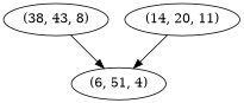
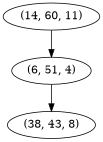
  digraph {
    "(6, 51, 4)"
    "(38, 43, 8)"
-   "(14, 20, 11)"
-   "(38, 43, 8)" -> "(6, 51, 4)"
+   "(14, 20, 11)" [label="(14, 60, 11)"]
+   "(6, 51, 4)" -> "(38, 43, 8)"
    "(14, 20, 11)" -> "(6, 51, 4)"
  }
